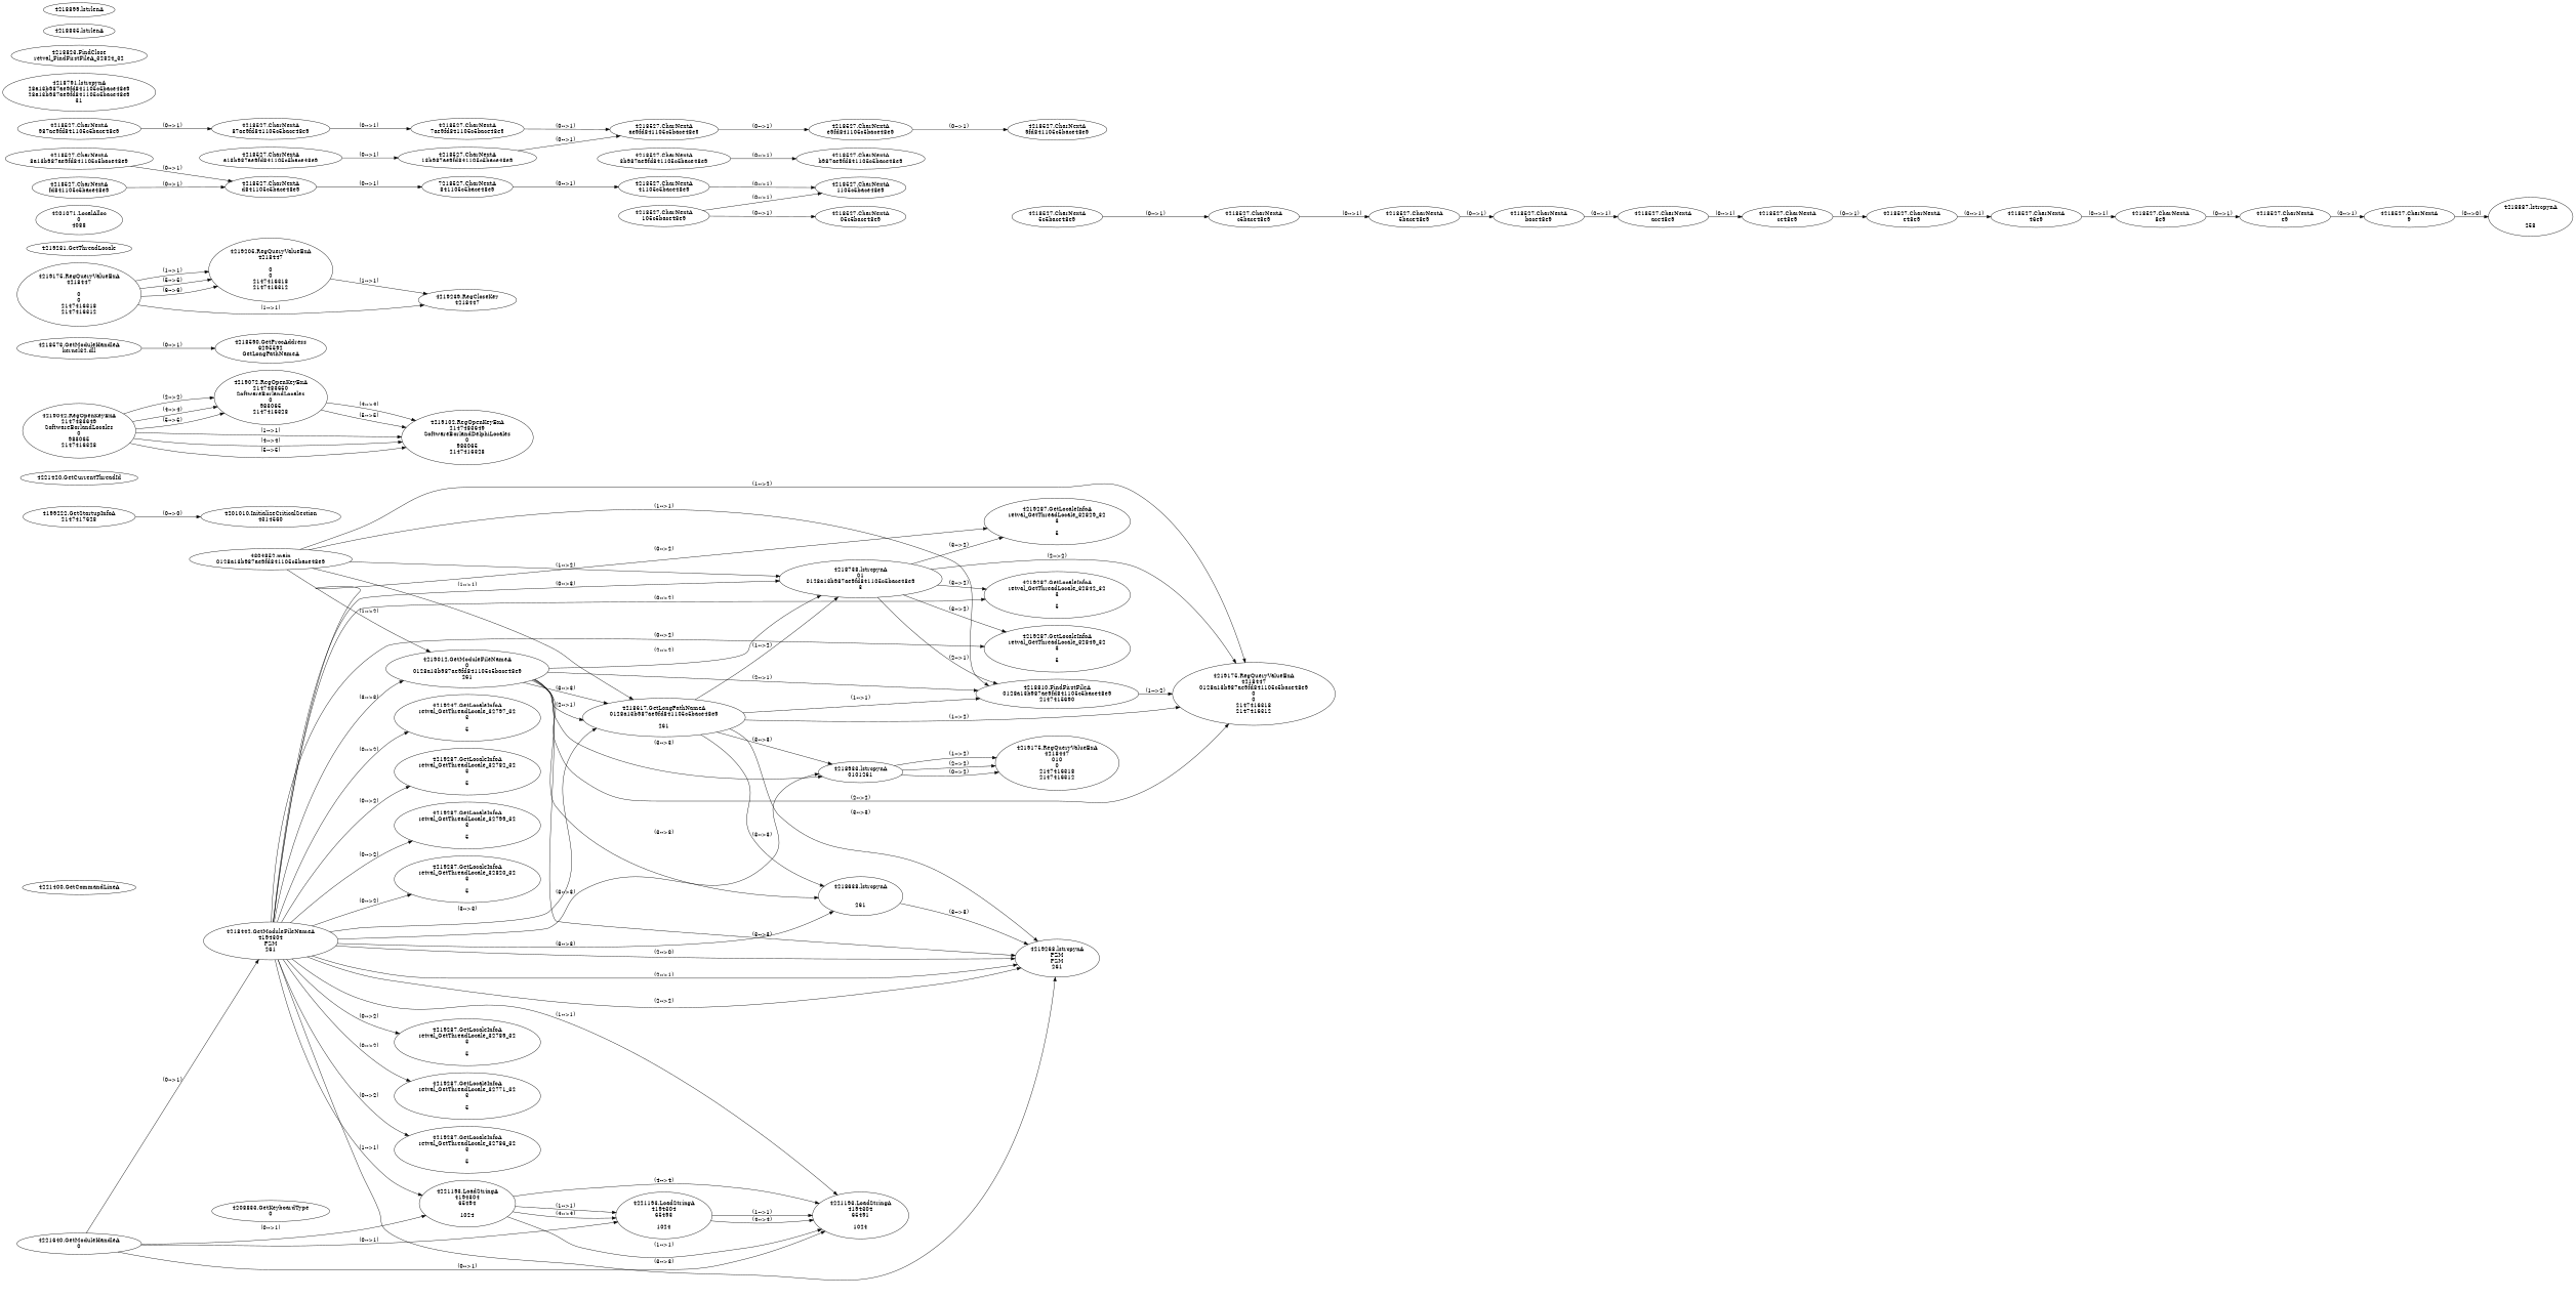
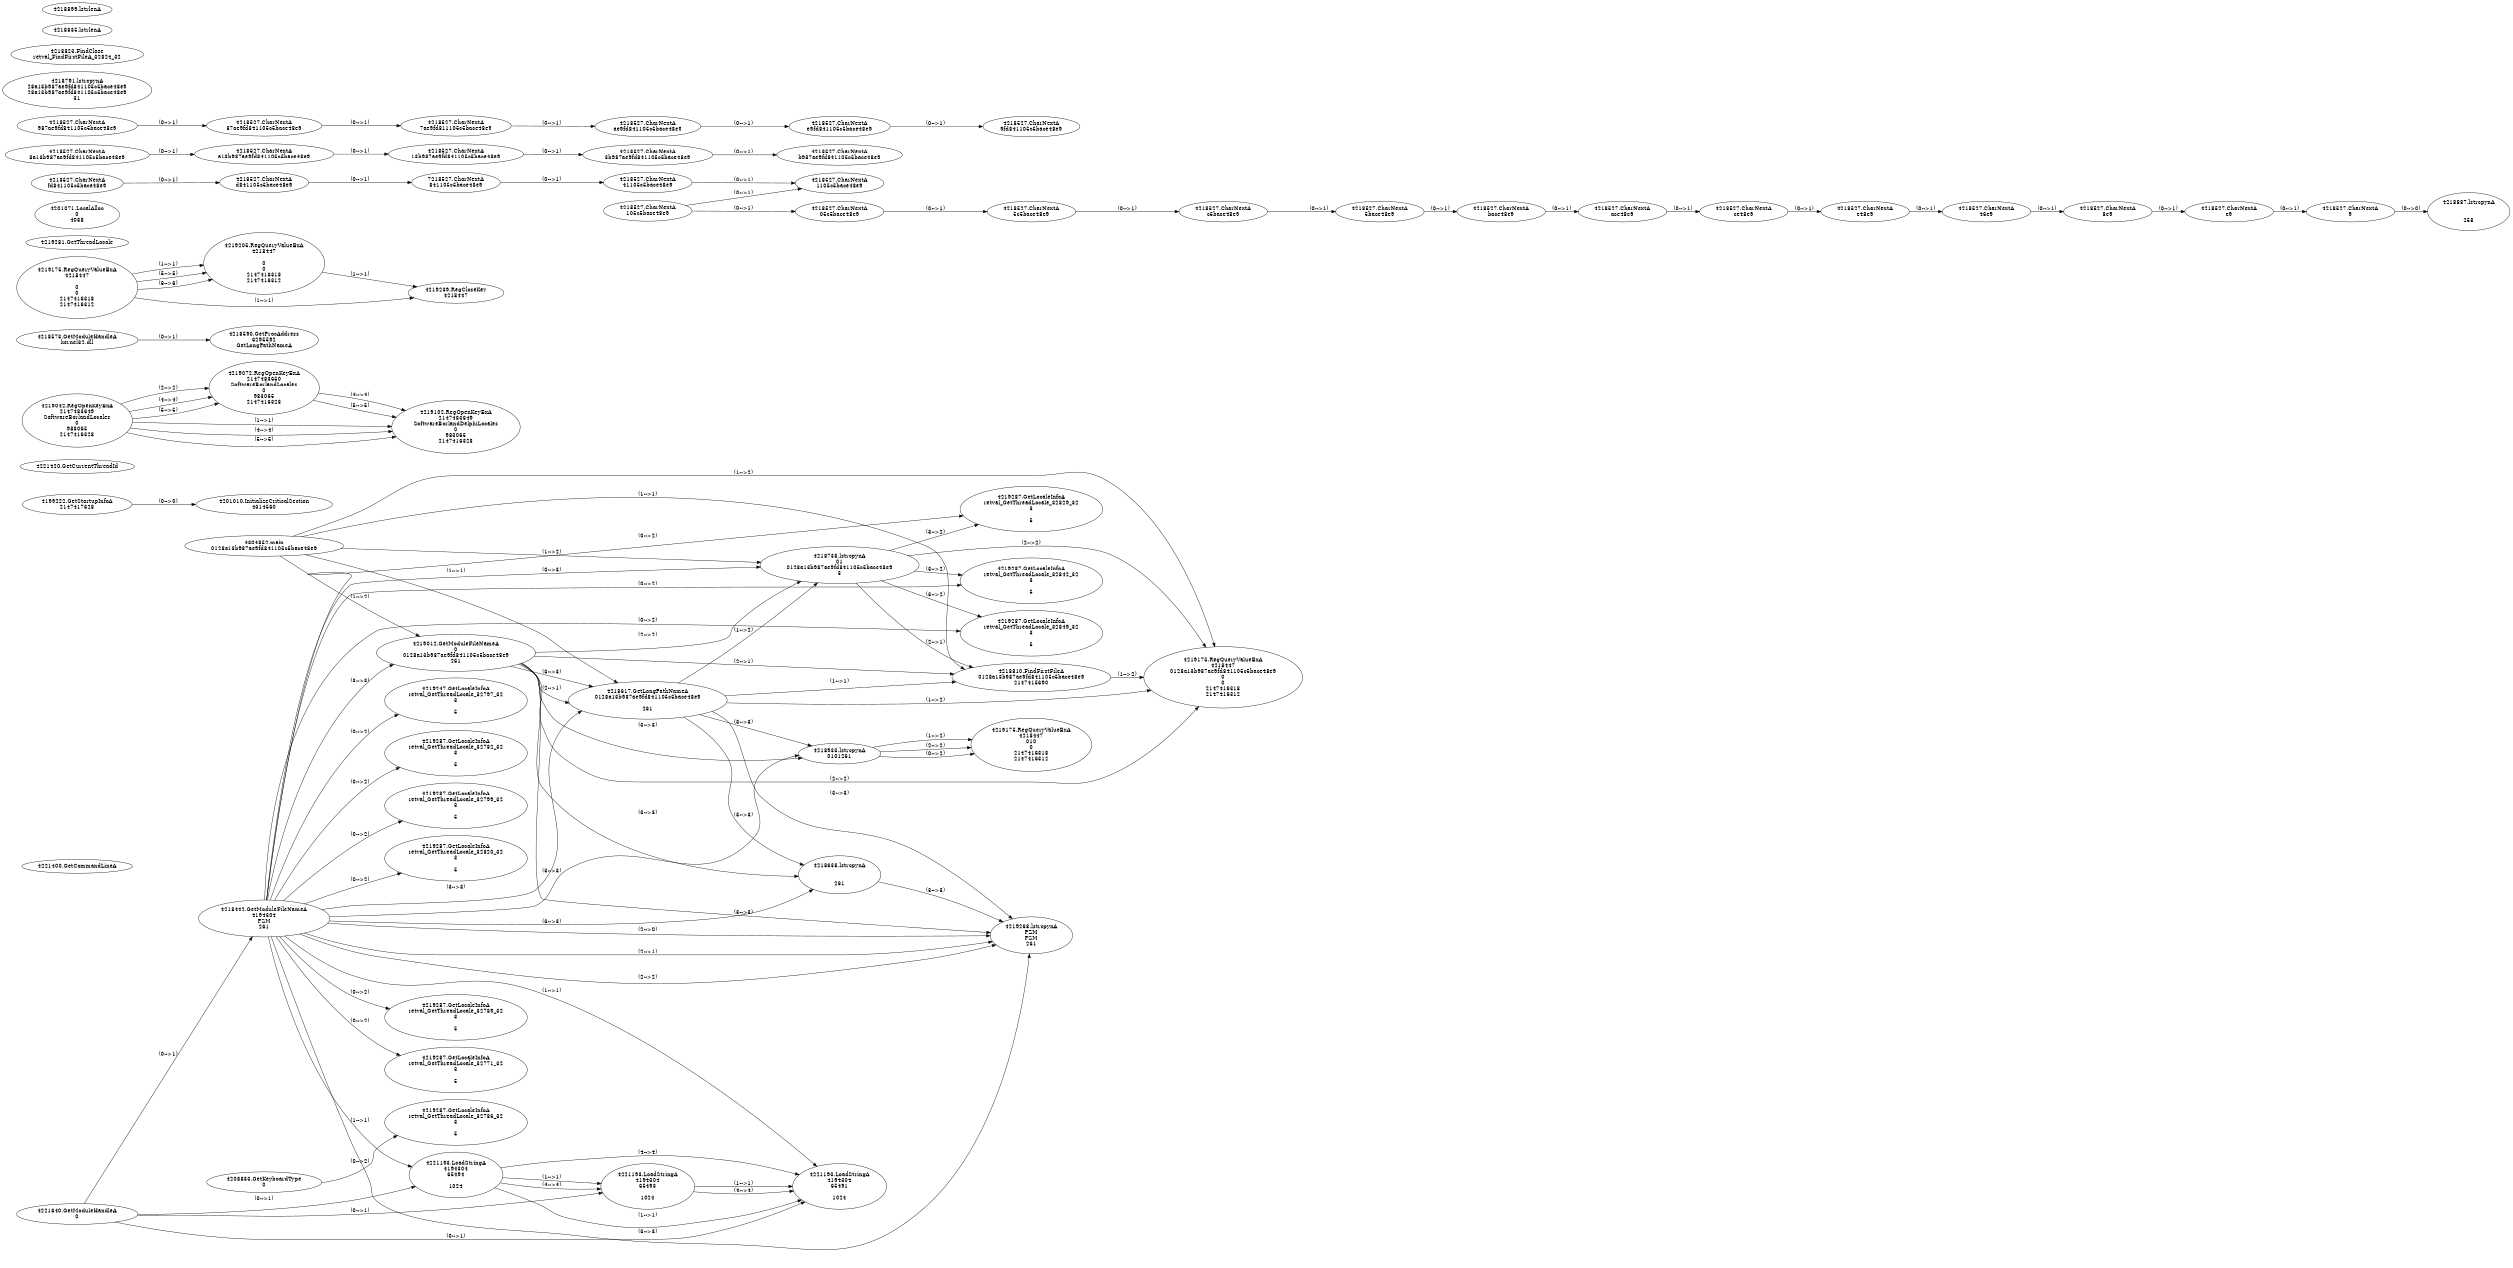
  digraph {
    rankdir=LR
    n1 [label="4304852.main\n0128a13b987ae9fd841105c5bace48e9"]
    n2 [label="4219012.GetModuleFileNameA\n0\n0128a13b987ae9fd841105c5bace48e9\n261"]
    n3 [label="4218617.GetLongPathNameA\n0128a13b987ae9fd841105c5bace48e9\n\n261"]
    n4 [label="4218738.lstrcpynA\n01\n0128a13b987ae9fd841105c5bace48e9\n3"]
    n5 [label="4218810.FindFirstFileA\n0128a13b987ae9fd841105c5bace48e9\n2147415690"]
    n6 [label="4219175.RegQueryValueExA\n4218447\n0128a13b987ae9fd841105c5bace48e9\n0\n0\n2147416318\n2147416312"]
    n7 [label="4218638.lstrcpynA\n\n\n261"]
    n8 [label="4219268.lstrcpynA\nPZM\nPZM\n261"]
    n9 [label="4218933.lstrcpynA\n0101261"]
    n10 [label="4219287.GetLocaleInfoA\nretval_GetThreadLocale_32842_32\n3\n\n5"]
    n11 [label="4219287.GetLocaleInfoA\nretval_GetThreadLocale_32829_32\n3\n\n5"]
    n12 [label="4219287.GetLocaleInfoA\nretval_GetThreadLocale_32849_32\n3\n\n5"]
    n13 [label="4221640.GetModuleHandleA\n0"]
    n14 [label="4218442.GetModuleFileNameA\n4194304\nPZM\n261"]
    n15 [label="4221193.LoadStringA\n4194304\n65494\n\n1024"]
    n16 [label="4221193.LoadStringA\n4194304\n65493\n\n1024"]
    n17 [label="4221193.LoadStringA\n4194304\n65491\n\n1024"]
    n18 [label="4219287.GetLocaleInfoA\nretval_GetThreadLocale_32789_32\n3\n\n5"]
    n19 [label="4219287.GetLocaleInfoA\nretval_GetThreadLocale_32771_32\n3\n\n5"]
    n20 [label="4219247.GetLocaleInfoA\nretval_GetThreadLocale_32797_32\n3\n\n5"]
    n21 [label="4219287.GetLocaleInfoA\nretval_GetThreadLocale_32782_32\n3\n\n5"]
    n22 [label="4219287.GetLocaleInfoA\nretval_GetThreadLocale_32786_32\n3\n\n5"]
    n23 [label="4219287.GetLocaleInfoA\nretval_GetThreadLocale_32799_32\n3\n\n5"]
    n24 [label="4219287.GetLocaleInfoA\nretval_GetThreadLocale_32820_32\n3\n\n5"]
    n25 [label="4208833.GetKeyboardType\n0"]
    n26 [label="4221400.GetCommandLineA\n"]
    n27 [label="4199222.GetStartupInfoA\n2147417628"]
    n28 [label="4201010.InitializeCriticalSection\n4314560"]
    n29 [label="4221420.GetCurrentThreadId\n"]
    n30 [label="4219175.RegQueryValueExA\n4218447\n010\n0\n2147416318\n2147416312"]
    n31 [label="4219042.RegOpenKeyExA\n2147483649\nSoftware\Borland\Locales\n0\n983065\n2147416328"]
    n32 [label="4219072.RegOpenKeyExA\n2147483650\nSoftware\Borland\Locales\n0\n983065\n2147416328"]
    n33 [label="4219102.RegOpenKeyExA\n2147483649\nSoftware\Borland\Delphi\Locales\n0\n983065\n2147416328"]
    n34 [label="4218573.GetModuleHandleA\nkernel32.dll"]
    n35 [label="4218590.GetProcAddress\n6295592\nGetLongPathNameA"]
    n36 [label="4219175.RegQueryValueExA\n4218447\n\n0\n0\n2147416318\n2147416312"]
    n37 [label="4219205.RegQueryValueExA\n4218447\n\n0\n0\n2147416318\n2147416312"]
    n38 [label="4219239.RegCloseKey\n4218447"]
    n39 [label="4219281.GetThreadLocale\n"]
    n40 [label="4201071.LocalAlloc\n0\n4088"]
    n41 [label="4218527.CharNextA\n8a13b987ae9fd841105c5bace48e9"]
    n42 [label="4218527.CharNextA\na13b987ae9fd841105c5bace48e9"]
    n43 [label="4218527.CharNextA\n13b987ae9fd841105c5bace48e9"]
    n44 [label="4218527.CharNextA\n3b987ae9fd841105c5bace48e9"]
    n45 [label="4218527.CharNextA\nb987ae9fd841105c5bace48e9"]
    n46 [label="4218527.CharNextA\n987ae9fd841105c5bace48e9"]
    n47 [label="4218527.CharNextA\n87ae9fd841105c5bace48e9"]
-   n48 [label="4218527.CharNextA\n7ae9fd841105c5bace48e9"]
+   n48 [label="4218527.CharNextA\n7ae9fd811105c5bace48e9"]
    n49 [label="4218527.CharNextA\nae9fd841105c5bace48e9"]
    n50 [label="4218527.CharNextA\ne9fd841105c5bace48e9"]
    n51 [label="4218527.CharNextA\n9fd841105c5bace48e9"]
    n52 [label="4218527.CharNextA\nfd841105c5bace48e9"]
    n53 [label="4218527.CharNextA\nd841105c5bace48e9"]
    n54 [label="7218527.CharNextA\n841105c5bace48e9"]
    n55 [label="4218527.CharNextA\n41105c5bace48e9"]
    n56 [label="4218527.CharNextA\n1105c5bace48e9"]
    n57 [label="4218527.CharNextA\n105c5bace48e9"]
    n58 [label="4218527.CharNextA\n05c5bace48e9"]
    n59 [label="4218527.CharNextA\n5c5bace48e9"]
    n60 [label="4218527.CharNextA\nc5bace48e9"]
    n61 [label="4218527.CharNextA\n5bace48e9"]
    n62 [label="4218527.CharNextA\nbace48e9"]
    n63 [label="4218527.CharNextA\nace48e9"]
    n64 [label="4218527.CharNextA\nce48e9"]
    n65 [label="4218527.CharNextA\ne48e9"]
    n66 [label="4218527.CharNextA\n46e9"]
    n67 [label="4218527.CharNextA\n8e9"]
    n68 [label="4218527.CharNextA\ne9"]
    n69 [label="4218527.CharNextA\n9"]
    n70 [label="4218887.lstrcpynA\n\n\n258"]
    n71 [label="4218791.lstrcpynA\n28a13b987ae9fd841105c5bace48e9\n28a13b987ae9fd841105c5bace48e9\n31"]
    n72 [label="4218823.FindClose\nretval_FindFirstFileA_32824_32"]
    n73 [label="4218835.lstrlenA\n"]
    n74 [label="4218899.lstrlenA\n"]
    n1 -> n2 [label="(1-->2)"]
    n1 -> n3 [label="(1-->1)"]
    n1 -> n4 [label="(1-->2)"]
    n1 -> n5 [label="(1-->1)"]
    n1 -> n6 [label="(1-->2)"]
    n2 -> n3 [label="(2-->1)"]
    n2 -> n3 [label="(3-->3)"]
    n2 -> n4 [label="(2-->2)"]
    n2 -> n5 [label="(2-->1)"]
    n2 -> n6 [label="(2-->2)"]
    n2 -> n7 [label="(3-->3)"]
    n2 -> n8 [label="(3-->3)"]
    n2 -> n9 [label="(3-->3)"]
    n3 -> n4 [label="(1-->2)"]
    n3 -> n5 [label="(1-->1)"]
    n3 -> n6 [label="(1-->2)"]
    n3 -> n7 [label="(3-->3)"]
    n3 -> n8 [label="(3-->3)"]
    n3 -> n9 [label="(3-->3)"]
    n4 -> n5 [label="(2-->1)"]
    n4 -> n6 [label="(2-->2)"]
    n4 -> n10 [label="(3-->2)"]
    n4 -> n11 [label="(3-->2)"]
    n4 -> n12 [label="(3-->2)"]
    n5 -> n6 [label="(1-->2)"]
    n7 -> n8 [label="(3-->3)"]
    n9 -> n30 [label="(1-->2)"]
    n9 -> n30 [label="(2-->2)"]
    n9 -> n30 [label="(0-->2)"]
    n13 -> n14 [label="(0-->1)"]
    n13 -> n15 [label="(0-->1)"]
    n13 -> n16 [label="(0-->1)"]
    n13 -> n17 [label="(0-->1)"]
    n14 -> n2 [label="(3-->3)"]
    n14 -> n3 [label="(3-->3)"]
    n14 -> n4 [label="(0-->3)"]
    n14 -> n7 [label="(3-->3)"]
    n14 -> n8 [label="(2-->1)"]
    n14 -> n8 [label="(2-->2)"]
    n14 -> n8 [label="(3-->3)"]
    n14 -> n8 [label="(2-->0)"]
    n14 -> n9 [label="(3-->3)"]
    n14 -> n10 [label="(0-->2)"]
    n14 -> n11 [label="(0-->2)"]
    n14 -> n12 [label="(0-->2)"]
    n14 -> n15 [label="(1-->1)"]
    n14 -> n17 [label="(1-->1)"]
    n14 -> n18 [label="(0-->2)"]
    n14 -> n19 [label="(0-->2)"]
    n14 -> n20 [label="(0-->2)"]
    n14 -> n21 [label="(0-->2)"]
-   n14 -> n22 [label="(0-->2)"]
+   n25 -> n22 [label="(0-->2)"]
    n14 -> n23 [label="(0-->2)"]
    n14 -> n24 [label="(0-->2)"]
    n15 -> n16 [label="(1-->1)"]
    n15 -> n16 [label="(4-->4)"]
    n15 -> n17 [label="(1-->1)"]
    n15 -> n17 [label="(4-->4)"]
    n16 -> n17 [label="(1-->1)"]
    n16 -> n17 [label="(4-->4)"]
    n27 -> n28 [label="(0-->0)"]
    n31 -> n32 [label="(2-->2)"]
    n31 -> n32 [label="(4-->4)"]
    n31 -> n32 [label="(5-->5)"]
    n31 -> n33 [label="(1-->1)"]
    n31 -> n33 [label="(4-->4)"]
    n31 -> n33 [label="(5-->5)"]
    n32 -> n33 [label="(4-->4)"]
    n32 -> n33 [label="(5-->5)"]
    n34 -> n35 [label="(0-->1)"]
    n36 -> n37 [label="(1-->1)"]
    n36 -> n37 [label="(5-->5)"]
    n36 -> n37 [label="(6-->6)"]
    n36 -> n38 [label="(1-->1)"]
    n37 -> n38 [label="(1-->1)"]
-   n41 -> n53 [label="(0-->1)"]
+   n41 -> n42 [label="(0-->1)"]
    n42 -> n43 [label="(0-->1)"]
-   n43 -> n49 [label="(0-->1)"]
+   n43 -> n44 [label="(0-->1)"]
    n44 -> n45 [label="(0-->1)"]
    n46 -> n47 [label="(0-->1)"]
    n47 -> n48 [label="(0-->1)"]
    n48 -> n49 [label="(0-->1)"]
    n49 -> n50 [label="(0-->1)"]
    n50 -> n51 [label="(0-->1)"]
    n52 -> n53 [label="(0-->1)"]
    n53 -> n54 [label="(0-->1)"]
    n54 -> n55 [label="(0-->1)"]
    n55 -> n56 [label="(0-->1)"]
    n57 -> n56 [label="(0-->1)"]
    n57 -> n58 [label="(0-->1)"]
+   n58 -> n59 [label="(0-->1)"]
    n59 -> n60 [label="(0-->1)"]
    n60 -> n61 [label="(0-->1)"]
    n61 -> n62 [label="(0-->1)"]
    n62 -> n63 [label="(0-->1)"]
    n63 -> n64 [label="(0-->1)"]
    n64 -> n65 [label="(0-->1)"]
    n65 -> n66 [label="(0-->1)"]
    n66 -> n67 [label="(0-->1)"]
    n67 -> n68 [label="(0-->1)"]
    n68 -> n69 [label="(0-->1)"]
    n69 -> n70 [label="(0-->0)"]
  }
